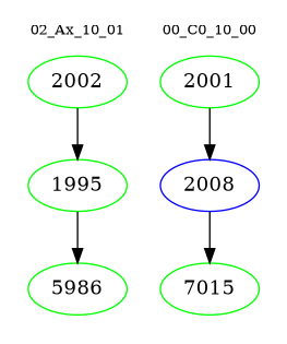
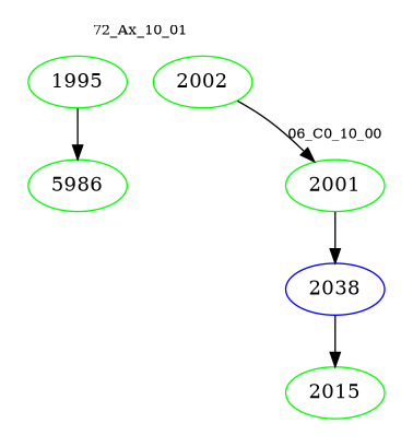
  digraph {
    node [color=green]
    edge [color=black]
    n1 [label=2002]
    n2 [label=1995]
    n3 [label=5986]
    n4 [label=2001]
-   n5 [color=blue label=2008]
-   n6 [label=7015]
+   n5 [color=blue label=2038]
+   n6 [label=2015]
    subgraph cluster_1 {
      color=white
      fontsize=10
-     label="02_Ax_10_01"
+     label="72_Ax_10_01"
      n1
      n2
      n3
    }
    subgraph cluster_2 {
      color=white
      fontsize=10
-     label="00_C0_10_00"
+     label="06_C0_10_00"
      n4
      n5
      n6
    }
-   n1 -> n2
+   n1 -> n4
    n2 -> n3
    n4 -> n5
    n5 -> n6
  }
